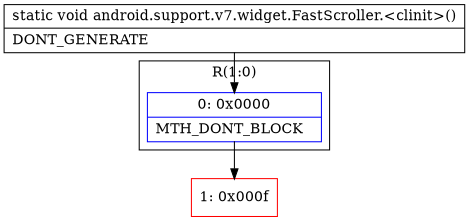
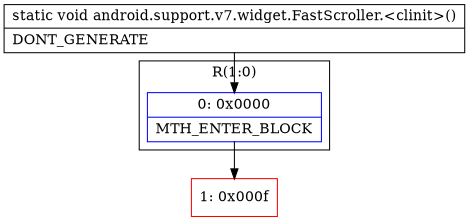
  digraph {
    node [shape=record]
-   n1 [color=blue label="{0\:\ 0x0000|MTH_DONT_BLOCK\l}"]
+   n1 [color=blue label="{0\:\ 0x0000|MTH_ENTER_BLOCK\l}"]
    n2 [color=red label="{1\:\ 0x000f}"]
    n3 [label="{static void android.support.v7.widget.FastScroller.\<clinit\>()  | DONT_GENERATE\l}"]
    subgraph cluster_1 {
      label="R(1:0)"
      n1
    }
    n1 -> n2
    n3 -> n1
  }
